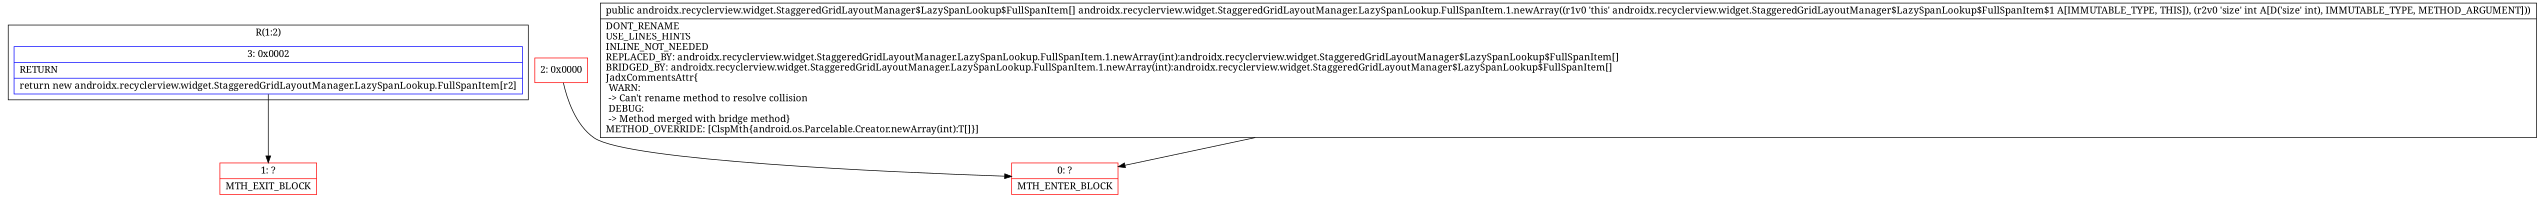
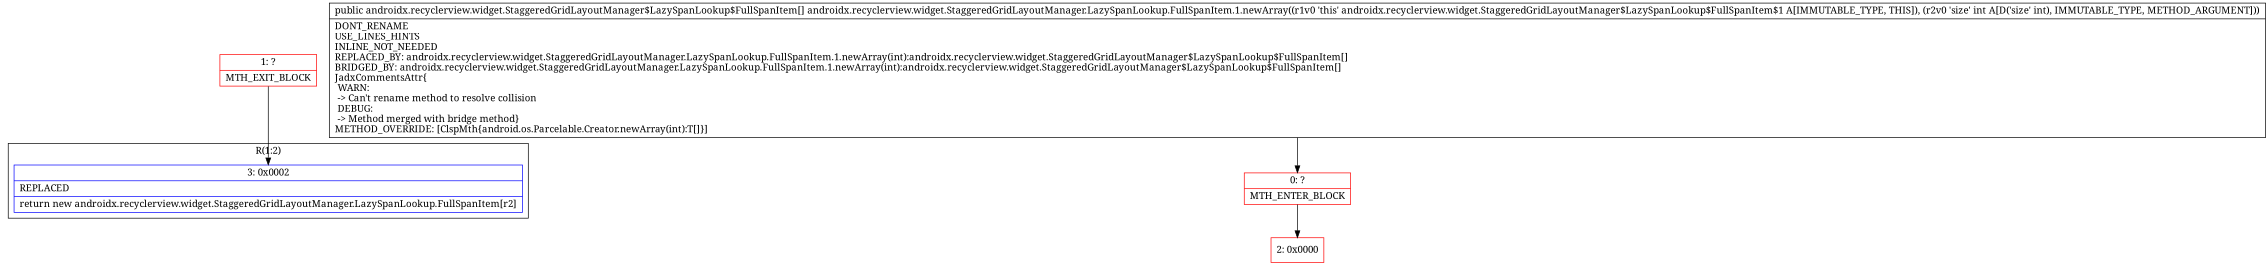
  digraph {
    fontname="Noto Serif"
    node [color=red fontname="Noto Serif" shape=record]
    edge [fontname="Noto Serif"]
-   n1 [color=blue label="{3\:\ 0x0002|RETURN\l|return new androidx.recyclerview.widget.StaggeredGridLayoutManager.LazySpanLookup.FullSpanItem[r2]\l}"]
+   n1 [color=blue label="{3\:\ 0x0002|REPLACED\l|return new androidx.recyclerview.widget.StaggeredGridLayoutManager.LazySpanLookup.FullSpanItem[r2]\l}"]
    n2 [label="{1\:\ ?|MTH_EXIT_BLOCK\l}"]
    n3 [label="{0\:\ ?|MTH_ENTER_BLOCK\l}"]
    n4 [label="{2\:\ 0x0000}"]
    n5 [label="{public androidx.recyclerview.widget.StaggeredGridLayoutManager$LazySpanLookup$FullSpanItem[] androidx.recyclerview.widget.StaggeredGridLayoutManager.LazySpanLookup.FullSpanItem.1.newArray((r1v0 'this' androidx.recyclerview.widget.StaggeredGridLayoutManager$LazySpanLookup$FullSpanItem$1 A[IMMUTABLE_TYPE, THIS]), (r2v0 'size' int A[D('size' int), IMMUTABLE_TYPE, METHOD_ARGUMENT]))  | DONT_RENAME\lUSE_LINES_HINTS\lINLINE_NOT_NEEDED\lREPLACED_BY: androidx.recyclerview.widget.StaggeredGridLayoutManager.LazySpanLookup.FullSpanItem.1.newArray(int):androidx.recyclerview.widget.StaggeredGridLayoutManager$LazySpanLookup$FullSpanItem[]\lBRIDGED_BY: androidx.recyclerview.widget.StaggeredGridLayoutManager.LazySpanLookup.FullSpanItem.1.newArray(int):androidx.recyclerview.widget.StaggeredGridLayoutManager$LazySpanLookup$FullSpanItem[]\lJadxCommentsAttr\{\l WARN: \l \-\> Can't rename method to resolve collision\l DEBUG: \l \-\> Method merged with bridge method\}\lMETHOD_OVERRIDE: [ClspMth\{android.os.Parcelable.Creator.newArray(int):T[]\}]\l}" color=""]
    subgraph cluster_1 {
      label="R(1:2)"
      n1
    }
-   n1 -> n2
-   n4 -> n3
+   n2 -> n1
+   n3 -> n4
    n5 -> n3
  }
